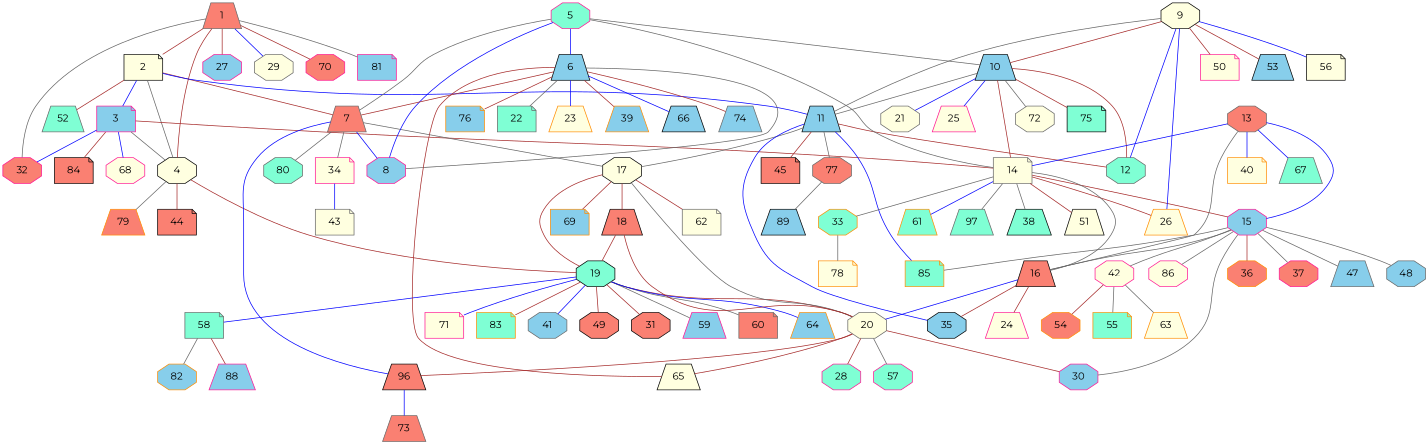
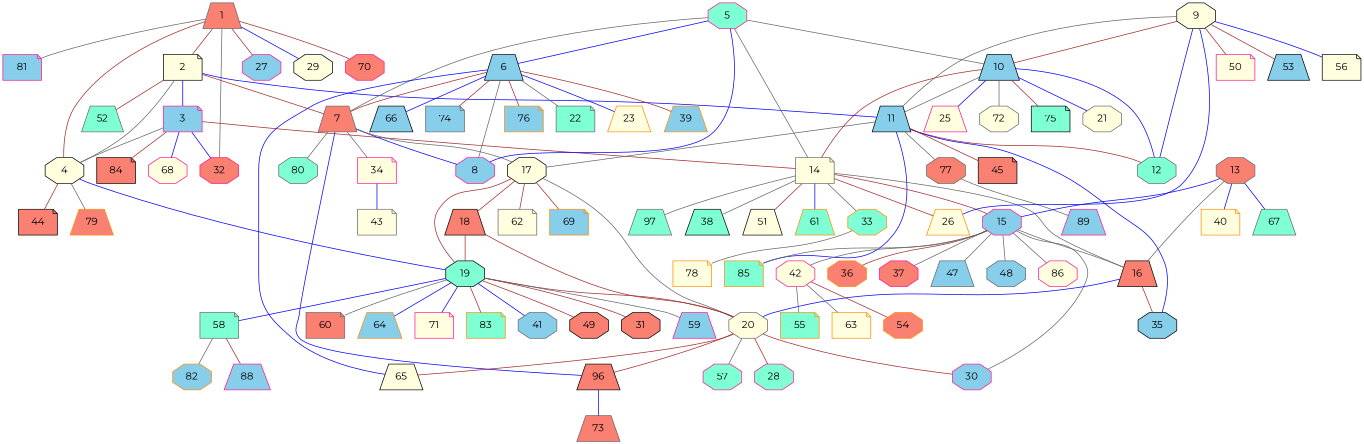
  graph {
    fontname=Montserrat
    node [color=gray40 fillcolor=lightyellow fontname=Montserrat shape=octagon style=filled]
    edge [color=brown fontname=Montserrat]
    1 [fillcolor=salmon shape=trapezium]
    2 [color=black shape=note]
    4 [color=black]
    27 [color=deeppink fillcolor=skyblue]
-   29
+   29 [color=black]
    70 [color=deeppink fillcolor=salmon]
    81 [color=deeppink fillcolor=skyblue shape=note]
    32 [color=deeppink fillcolor=salmon]
    3 [color=deeppink fillcolor=skyblue shape=note]
    7 [fillcolor=salmon shape=trapezium]
    11 [color=black fillcolor=skyblue shape=trapezium]
    52 [fillcolor=aquamarine shape=trapezium]
    14 [shape=note]
    68 [color=deeppink]
    84 [color=black fillcolor=salmon shape=note]
    19 [color=black fillcolor=aquamarine]
    44 [color=black fillcolor=salmon shape=note]
    79 [color=darkorange fillcolor=salmon shape=trapezium]
    8 [color=deeppink fillcolor=skyblue]
    17 [color=black]
    34 [color=deeppink shape=note]
    n22 [color=black fillcolor=salmon label=96 shape=trapezium]
    80 [fillcolor=aquamarine]
    12 [fillcolor=aquamarine]
    35 [color=black fillcolor=skyblue]
    45 [color=black fillcolor=salmon shape=note]
    77 [fillcolor=salmon]
    85 [color=darkorange fillcolor=aquamarine shape=note]
    26 [color=darkorange shape=trapezium]
    15 [color=deeppink fillcolor=skyblue]
    16 [color=black fillcolor=salmon shape=trapezium]
    33 [color=darkorange fillcolor=aquamarine]
    38 [color=black fillcolor=aquamarine shape=trapezium]
    51 [color=black shape=trapezium]
    61 [color=darkorange fillcolor=aquamarine shape=trapezium]
    n36 [fillcolor=aquamarine label=97 shape=trapezium]
    20
    31 [color=black fillcolor=salmon]
    41 [fillcolor=skyblue]
    49 [color=black fillcolor=salmon]
    58 [fillcolor=aquamarine shape=note]
    59 [color=deeppink fillcolor=skyblue shape=trapezium]
    60 [fillcolor=salmon shape=note]
    64 [color=darkorange fillcolor=skyblue shape=trapezium]
    71 [color=deeppink shape=note]
    83 [color=darkorange fillcolor=aquamarine shape=note]
    5 [color=deeppink fillcolor=aquamarine]
    6 [color=black fillcolor=skyblue shape=trapezium]
    10 [color=black fillcolor=skyblue shape=trapezium]
    22 [fillcolor=aquamarine shape=note]
    23 [color=darkorange shape=trapezium]
    39 [color=darkorange fillcolor=skyblue shape=trapezium]
    65 [color=black shape=trapezium]
    66 [color=black fillcolor=skyblue shape=trapezium]
-   74 [fillcolor=skyblue shape=trapezium]
+   74 [fillcolor=skyblue shape=note]
    76 [color=darkorange fillcolor=skyblue shape=note]
    21
    25 [color=deeppink shape=trapezium]
    72
    75 [color=black fillcolor=aquamarine shape=note]
    18 [color=black fillcolor=salmon shape=trapezium]
    62 [shape=note]
    69 [color=darkorange fillcolor=skyblue shape=note]
    43 [shape=note]
    73 [fillcolor=salmon shape=trapezium]
    9 [color=black]
    50 [color=deeppink shape=note]
    53 [color=black fillcolor=skyblue shape=trapezium]
    56 [color=black shape=note]
-   89 [color=black fillcolor=skyblue shape=trapezium]
+   89 [color=deeppink fillcolor=skyblue shape=trapezium]
    13 [fillcolor=salmon]
    40 [color=darkorange shape=note]
    67 [fillcolor=aquamarine shape=trapezium]
    30 [color=deeppink fillcolor=skyblue]
    36 [color=darkorange fillcolor=salmon]
    37 [color=deeppink fillcolor=salmon]
    42 [color=deeppink]
    47 [fillcolor=skyblue shape=trapezium]
    48 [fillcolor=skyblue]
    86 [color=deeppink]
-   24 [color=deeppink shape=trapezium]
    78 [color=darkorange shape=note]
    54 [color=darkorange fillcolor=salmon]
    55 [color=darkorange fillcolor=aquamarine shape=note]
-   63 [color=darkorange shape=trapezium]
+   63 [color=darkorange shape=note]
    28 [color=deeppink fillcolor=aquamarine]
    57 [color=deeppink fillcolor=aquamarine]
    82 [color=darkorange fillcolor=skyblue]
    88 [color=deeppink fillcolor=skyblue shape=trapezium]
    1 -- 2
    1 -- 4
    1 -- 27
    1 -- 29 [color=blue]
    1 -- 70
    1 -- 81 [color=gray40]
    1 -- 32 [color=gray40]
    2 -- 4 [color=gray40]
    2 -- 3 [color=blue]
    2 -- 7
    2 -- 11 [color=blue]
    2 -- 52
-   4 -- 19
+   4 -- 19 [color=blue]
    4 -- 44
    4 -- 79 [color=gray40]
    3 -- 4 [color=gray40]
    3 -- 32 [color=blue]
    3 -- 14
    3 -- 68 [color=blue]
    3 -- 84
    7 -- 8 [color=blue]
    7 -- 17 [color=gray40]
    7 -- 34 [color=gray40]
    7 -- n22 [color=blue]
    7 -- 80 [color=gray40]
    11 -- 17 [color=gray40]
    11 -- 12
    11 -- 35 [color=blue]
    11 -- 45
    11 -- 77 [color=gray40]
    11 -- 85 [color=blue]
    14 -- 26
    14 -- 15
    14 -- 16 [color=gray40]
    14 -- 33 [color=gray40]
    14 -- 38 [color=gray40]
    14 -- 51
    14 -- 61 [color=blue]
    14 -- n36 [color=gray40]
    19 -- 20
    19 -- 31
    19 -- 41 [color=blue]
    19 -- 49
    19 -- 58 [color=blue]
    19 -- 59 [color=gray40]
    19 -- 60 [color=gray40]
    19 -- 64 [color=blue]
    19 -- 71 [color=blue]
    19 -- 83
    17 -- 19
    17 -- 20 [color=gray40]
    17 -- 18
    17 -- 62
    17 -- 69
    34 -- 43 [color=blue]
    n22 -- 73 [color=blue]
    77 -- 89 [color=gray40]
    15 -- 85 [color=gray40]
    15 -- 16 [color=gray40]
    15 -- 30 [color=gray40]
    15 -- 36
    15 -- 37 [color=gray40]
    15 -- 42 [color=gray40]
    15 -- 47 [color=gray40]
    15 -- 48 [color=gray40]
    15 -- 86 [color=gray40]
    16 -- 35
    16 -- 20 [color=blue]
-   16 -- 24
    33 -- 78 [color=gray40]
    20 -- n22
    20 -- 65
    20 -- 30
    20 -- 28
    20 -- 57 [color=gray40]
    58 -- 82 [color=gray40]
    58 -- 88
    5 -- 7 [color=gray40]
    5 -- 14 [color=gray40]
    5 -- 8 [color=blue]
    5 -- 6 [color=blue]
    5 -- 10 [color=gray40]
    6 -- 7
    6 -- 8 [color=gray40]
    6 -- 22 [color=gray40]
    6 -- 23 [color=blue]
    6 -- 39
-   6 -- 65
+   6 -- 65 [color=blue]
    6 -- 66 [color=blue]
    6 -- 74
    6 -- 76
    10 -- 11 [color=gray40]
    10 -- 14
-   10 -- 12
+   10 -- 12 [color=blue]
    10 -- 21 [color=blue]
    10 -- 25 [color=blue]
    10 -- 72 [color=gray40]
    10 -- 75
    18 -- 19
    18 -- 20
    9 -- 11 [color=gray40]
    9 -- 12 [color=blue]
    9 -- 26 [color=blue]
    9 -- 10
    9 -- 50
    9 -- 53
    9 -- 56 [color=blue]
-   13 -- 14 [color=blue]
    13 -- 15 [color=blue]
    13 -- 16 [color=gray40]
    13 -- 40 [color=blue]
    13 -- 67 [color=blue]
    42 -- 54
    42 -- 55 [color=gray40]
    42 -- 63 [color=gray40]
  }
